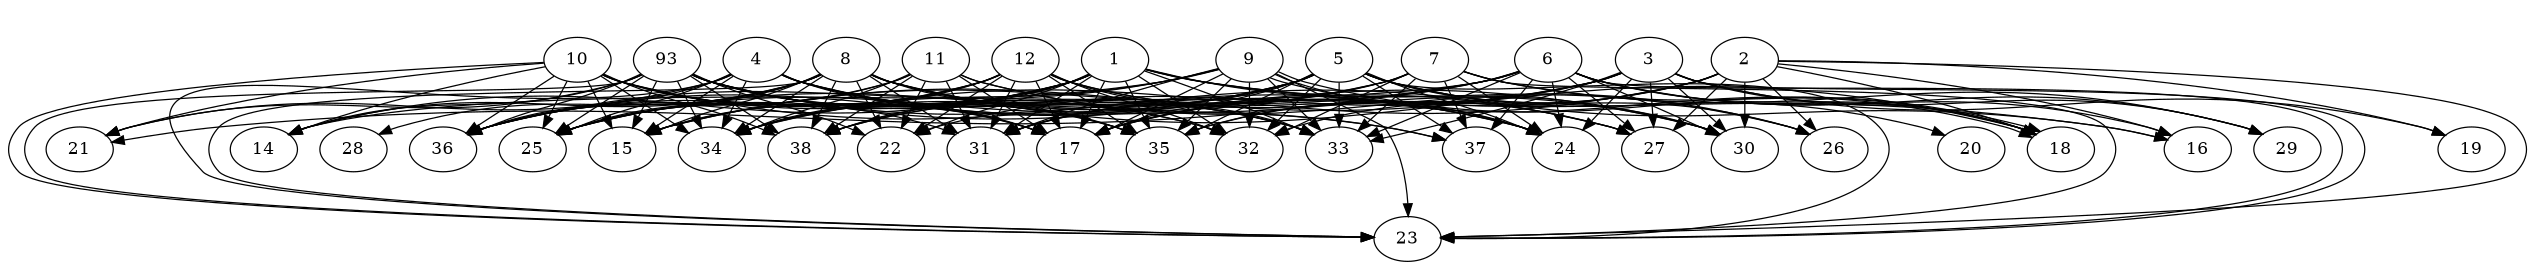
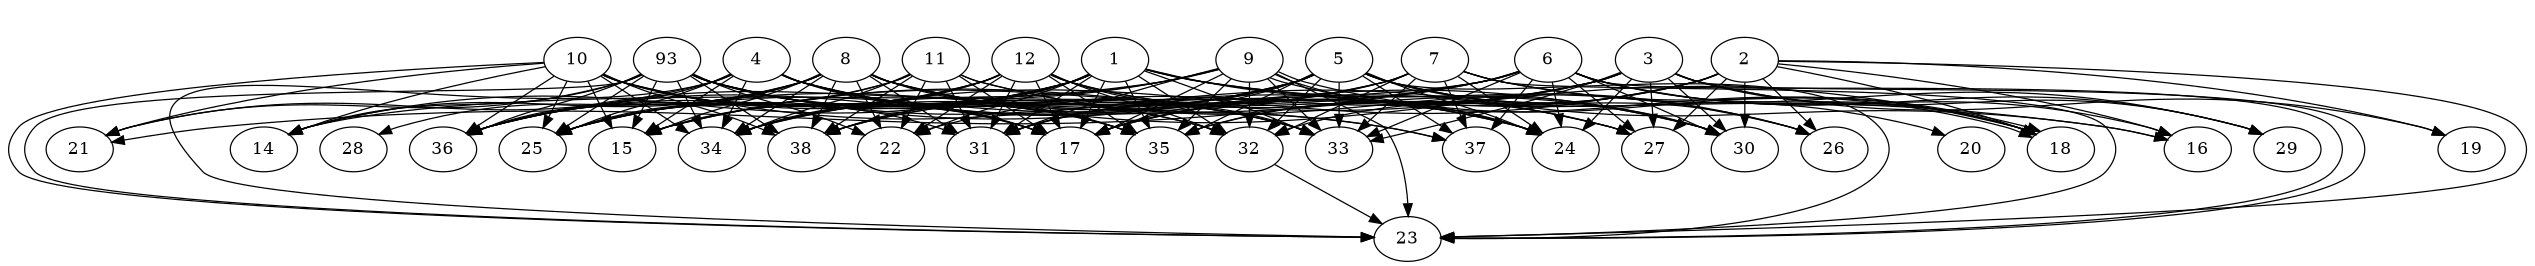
  digraph {
    node [alpha=0.11]
    1 [alpha=0.19 expect_size=853042745133192183808]
    14 [alpha=0.06 expect_size=33155367666565048]
    15 [alpha=0.09 expect_size=466138525826285568000]
    16 [alpha=0.16 expect_size=17518073328324050944000]
    17 [alpha=0.04 expect_size=4619598368197390336]
    22 [alpha=0.13 expect_size=2963471170284923387904]
    24 [alpha=0.14 expect_size=1646921329018648064]
    25 [alpha=0.04 expect_size=2123220396959049187328]
    26 [expect_size=6497238040791427842048]
    30 [alpha=0.17 expect_size=148768931588665600]
    31 [alpha=0.12 expect_size=67768997622443384]
    32 [alpha=0.16 expect_size=1771654185680229105664]
    33 [alpha=0.17 expect_size=253464138915684896]
    34 [alpha=0.15 expect_size=15550720342405110]
    35 [alpha=0.17 expect_size=58157446525832134656]
    36 [alpha=0.07 expect_size=887876228716229248]
    38 [expect_size=67001901514946776]
    2 [alpha=0.10 expect_size=134909783772237280]
    18 [alpha=0.18 expect_size=10929402417862672384000]
    19 [alpha=0.07 expect_size=14137563809522921766912]
    23 [alpha=0.03 expect_size=15566827967357848]
    27 [alpha=0.20 expect_size=2270193655082513152]
    3 [expect_size=149236502015440256]
    29 [alpha=0.12 expect_size=6959203233811108]
    4 [alpha=0.08 expect_size=7559853435103219810304]
    21 [alpha=0.02 expect_size=5659109581407976947712]
    37 [alpha=0.13 expect_size=17628494879019264638976]
    5 [alpha=0.10 expect_size=22046067442698440]
    20 [alpha=0.18 expect_size=6299602905943487488]
    6 [alpha=0.07 expect_size=1355557883873272832]
    7 [alpha=0.20 expect_size=182208161432624160]
    8 [alpha=0.10 expect_size=696029108818325536768]
    28 [alpha=0.09 expect_size=9588510041952524288]
    9 [expect_size=136811384475708800]
    10 [alpha=0.04 expect_size=1350877779777273856]
    11 [alpha=0.16 expect_size=8211306915623932]
    12 [alpha=0.13 expect_size=2736607325933535232000]
    n38 [expect_size=923775738925593657344 label=93]
    1 -> 14
    1 -> 15
    1 -> 16
    1 -> 17
    1 -> 22
    1 -> 24
    1 -> 25
    1 -> 26
    1 -> 30
    1 -> 31
    1 -> 32
    1 -> 33
    1 -> 34
    1 -> 35
    1 -> 36
    1 -> 38
    2 -> 16
    2 -> 17
    2 -> 26
    2 -> 30
    2 -> 32
    2 -> 34
    2 -> 35
    2 -> 18
    2 -> 19
    2 -> 23
    2 -> 27
    3 -> 15
    3 -> 17
    3 -> 22
    3 -> 24
    3 -> 30
    3 -> 33
    3 -> 35
    3 -> 18
    3 -> 19
    3 -> 23
    3 -> 27
    3 -> 29
    4 -> 15
    4 -> 17
    4 -> 25
    4 -> 33
    4 -> 34
    4 -> 35
    4 -> 36
    4 -> 23
    4 -> 27
    4 -> 21
    4 -> 37
    5 -> 16
    5 -> 17
    5 -> 24
    5 -> 25
    5 -> 26
    5 -> 30
    5 -> 31
    5 -> 32
    5 -> 33
    5 -> 34
    5 -> 35
    5 -> 36
    5 -> 38
    5 -> 23
    5 -> 37
    5 -> 20
    6 -> 14
    6 -> 15
    6 -> 16
    6 -> 17
    6 -> 24
    6 -> 30
    6 -> 31
    6 -> 33
    6 -> 18
    6 -> 23
    6 -> 27
    6 -> 29
    6 -> 21
    6 -> 37
    7 -> 24
    7 -> 25
    7 -> 31
    7 -> 32
    7 -> 33
    7 -> 38
    7 -> 18
    7 -> 23
    7 -> 29
    7 -> 37
    8 -> 14
    8 -> 15
    8 -> 22
    8 -> 24
    8 -> 25
    8 -> 31
    8 -> 33
    8 -> 34
    8 -> 35
    8 -> 36
    8 -> 38
    8 -> 18
-   8 -> 23
+   32 -> 23
    8 -> 37
    8 -> 28
    9 -> 17
    9 -> 24
    9 -> 31
    9 -> 32
    9 -> 33
    9 -> 34
    9 -> 35
    9 -> 36
    9 -> 38
    9 -> 18
    9 -> 18
    9 -> 23
    10 -> 14
    10 -> 15
    10 -> 17
    10 -> 25
    10 -> 31
    10 -> 32
    10 -> 34
    10 -> 36
    10 -> 38
    10 -> 23
    10 -> 27
    10 -> 21
    11 -> 17
    11 -> 22
    11 -> 25
    11 -> 26
    11 -> 30
    11 -> 31
    11 -> 34
    11 -> 36
    11 -> 38
    12 -> 15
    12 -> 17
    12 -> 22
    12 -> 24
    12 -> 25
    12 -> 31
    12 -> 32
    12 -> 33
    12 -> 34
    12 -> 35
    12 -> 36
    12 -> 27
    n38 -> 14
    n38 -> 15
    n38 -> 17
    n38 -> 22
    n38 -> 24
    n38 -> 25
    n38 -> 30
    n38 -> 32
    n38 -> 33
    n38 -> 34
    n38 -> 35
    n38 -> 36
    n38 -> 38
    n38 -> 23
    n38 -> 21
  }
